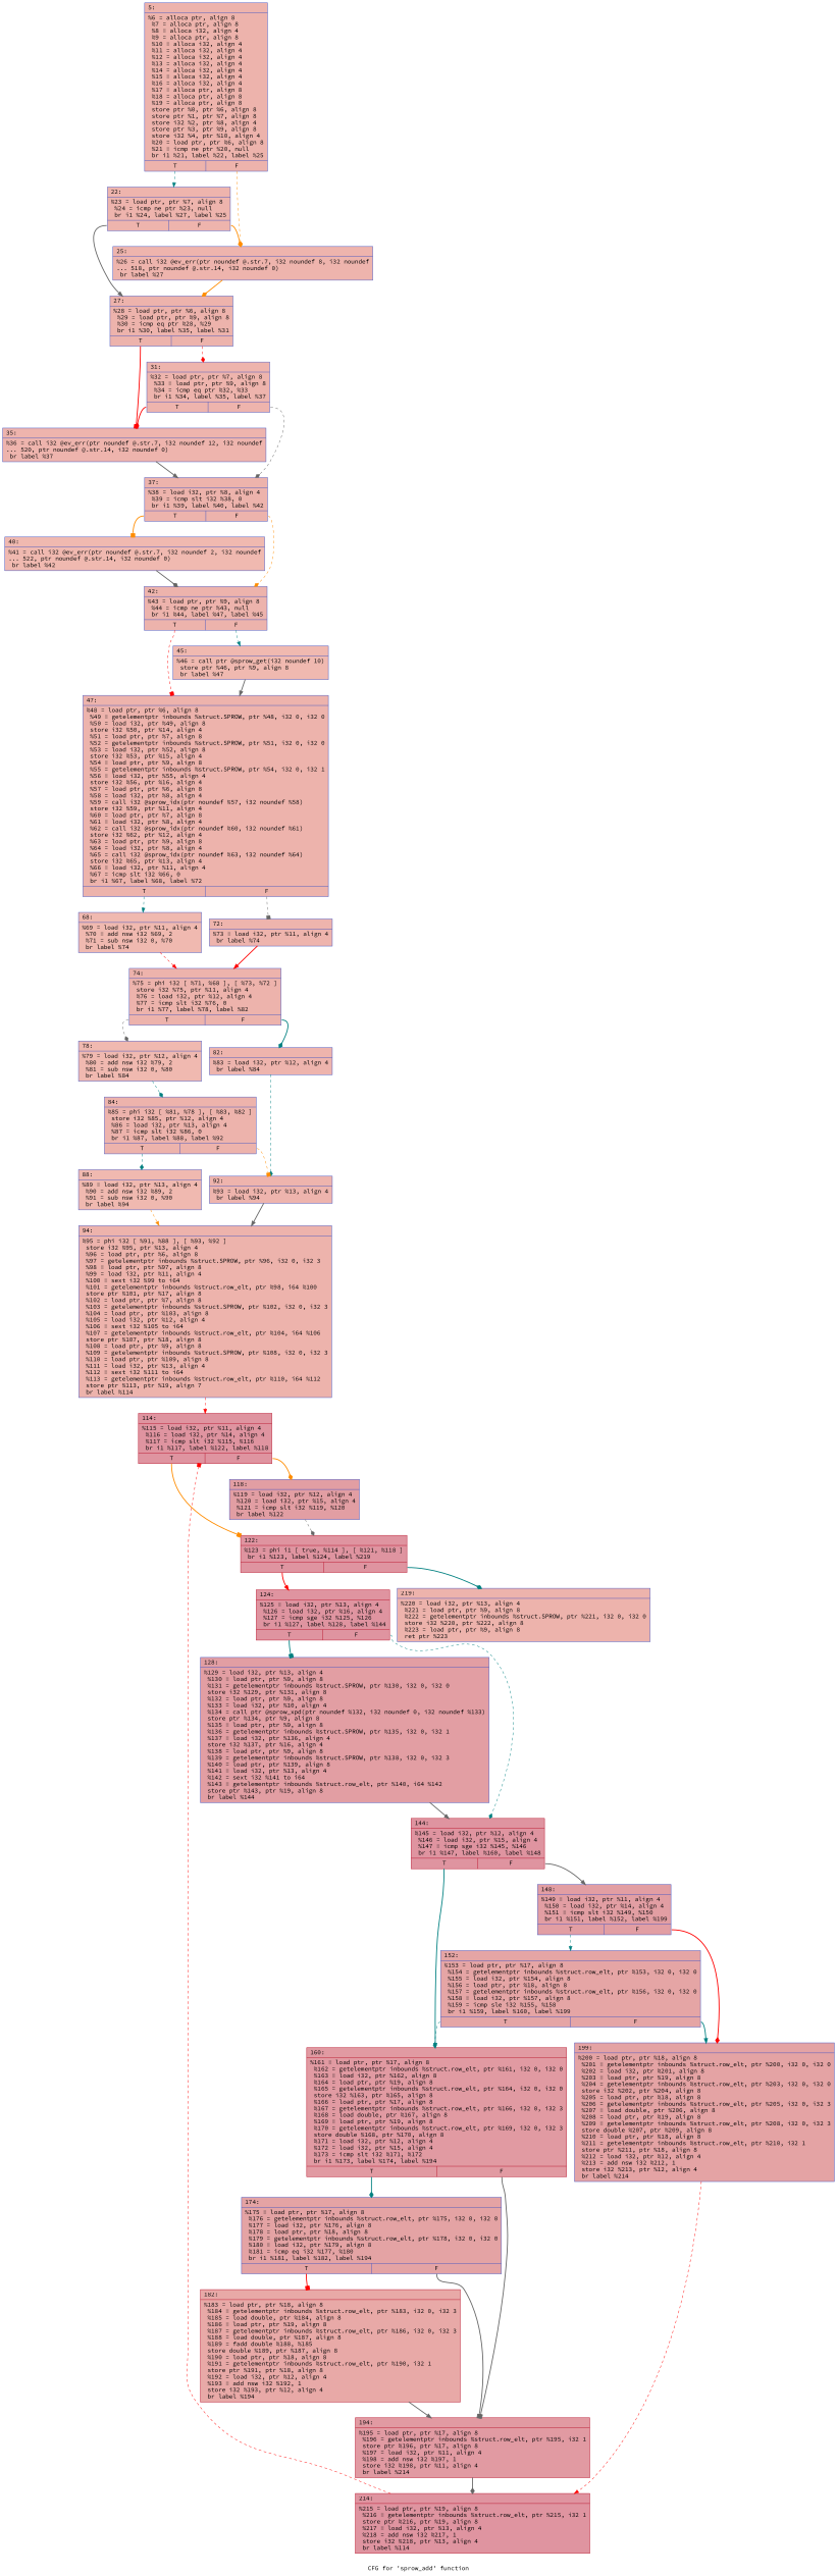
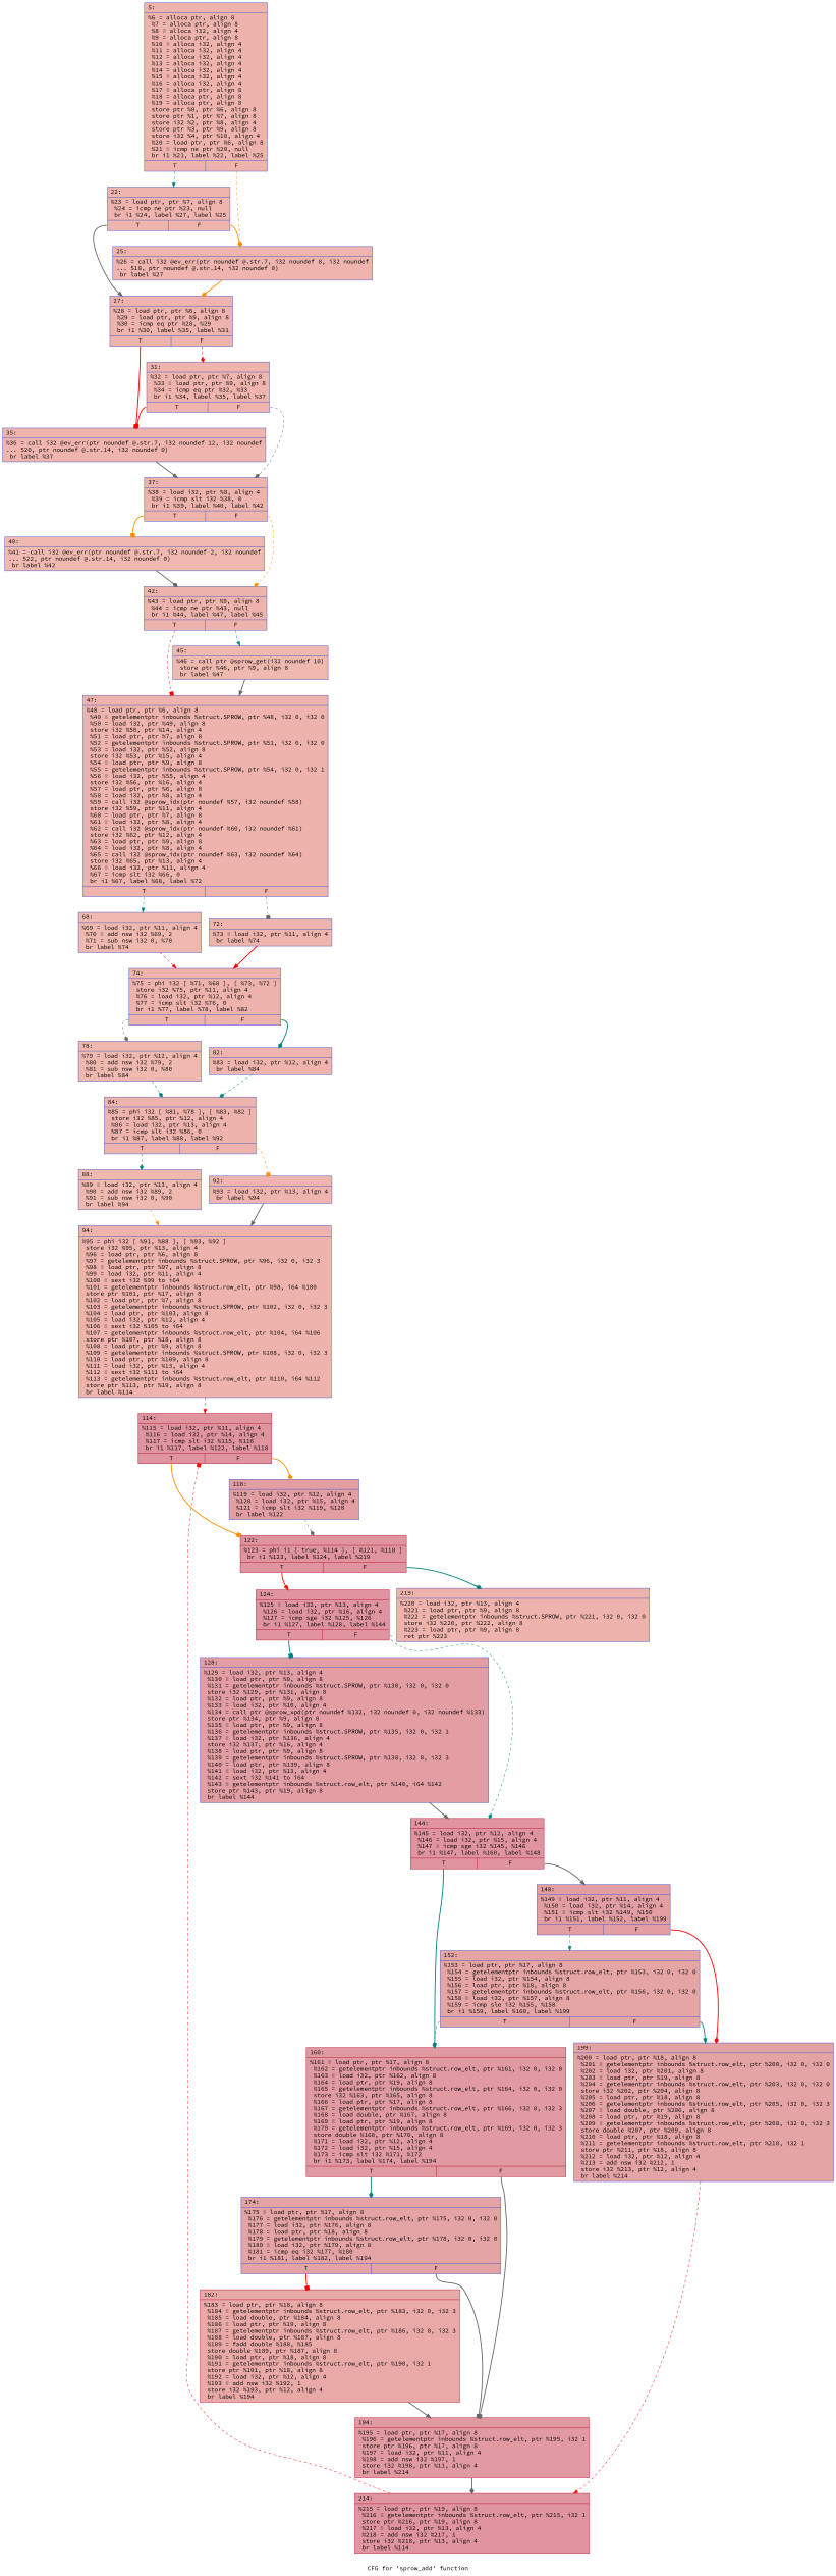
  digraph {
    fontname="Source Code Pro"
    label="CFG for 'sprow_add' function"
    node [color="#3d50c3ff" fillcolor="#d6524470" fontname="Source Code Pro" shape=record style=filled]
    edge [arrowhead=diamond color=teal fontname="Source Code Pro" style=bold]
    n1 [label="{5:\l|  %6 = alloca ptr, align 8\l  %7 = alloca ptr, align 8\l  %8 = alloca i32, align 4\l  %9 = alloca ptr, align 8\l  %10 = alloca i32, align 4\l  %11 = alloca i32, align 4\l  %12 = alloca i32, align 4\l  %13 = alloca i32, align 4\l  %14 = alloca i32, align 4\l  %15 = alloca i32, align 4\l  %16 = alloca i32, align 4\l  %17 = alloca ptr, align 8\l  %18 = alloca ptr, align 8\l  %19 = alloca ptr, align 8\l  store ptr %0, ptr %6, align 8\l  store ptr %1, ptr %7, align 8\l  store i32 %2, ptr %8, align 4\l  store ptr %3, ptr %9, align 8\l  store i32 %4, ptr %10, align 4\l  %20 = load ptr, ptr %6, align 8\l  %21 = icmp ne ptr %20, null\l  br i1 %21, label %22, label %25\l|{<s0>T|<s1>F}}"]
    n2 [fillcolor="#d8564670" label="{22:\l|  %23 = load ptr, ptr %7, align 8\l  %24 = icmp ne ptr %23, null\l  br i1 %24, label %27, label %25\l|{<s0>T|<s1>F}}"]
    n3 [fillcolor="#d8564670" label="{25:\l|  %26 = call i32 @ev_err(ptr noundef @.str.7, i32 noundef 8, i32 noundef\l... 518, ptr noundef @.str.14, i32 noundef 0)\l  br label %27\l}"]
    n4 [label="{27:\l|  %28 = load ptr, ptr %6, align 8\l  %29 = load ptr, ptr %9, align 8\l  %30 = icmp eq ptr %28, %29\l  br i1 %30, label %35, label %31\l|{<s0>T|<s1>F}}"]
    n5 [fillcolor="#d8564670" label="{35:\l|  %36 = call i32 @ev_err(ptr noundef @.str.7, i32 noundef 12, i32 noundef\l... 520, ptr noundef @.str.14, i32 noundef 0)\l  br label %37\l}"]
    n6 [fillcolor="#d8564670" label="{31:\l|  %32 = load ptr, ptr %7, align 8\l  %33 = load ptr, ptr %9, align 8\l  %34 = icmp eq ptr %32, %33\l  br i1 %34, label %35, label %37\l|{<s0>T|<s1>F}}"]
    n7 [label="{37:\l|  %38 = load i32, ptr %8, align 4\l  %39 = icmp slt i32 %38, 0\l  br i1 %39, label %40, label %42\l|{<s0>T|<s1>F}}"]
    n8 [fillcolor="#de614d70" label="{40:\l|  %41 = call i32 @ev_err(ptr noundef @.str.7, i32 noundef 2, i32 noundef\l... 522, ptr noundef @.str.14, i32 noundef 0)\l  br label %42\l}"]
    n9 [label="{42:\l|  %43 = load ptr, ptr %9, align 8\l  %44 = icmp ne ptr %43, null\l  br i1 %44, label %47, label %45\l|{<s0>T|<s1>F}}"]
    n10 [label="{47:\l|  %48 = load ptr, ptr %6, align 8\l  %49 = getelementptr inbounds %struct.SPROW, ptr %48, i32 0, i32 0\l  %50 = load i32, ptr %49, align 8\l  store i32 %50, ptr %14, align 4\l  %51 = load ptr, ptr %7, align 8\l  %52 = getelementptr inbounds %struct.SPROW, ptr %51, i32 0, i32 0\l  %53 = load i32, ptr %52, align 8\l  store i32 %53, ptr %15, align 4\l  %54 = load ptr, ptr %9, align 8\l  %55 = getelementptr inbounds %struct.SPROW, ptr %54, i32 0, i32 1\l  %56 = load i32, ptr %55, align 4\l  store i32 %56, ptr %16, align 4\l  %57 = load ptr, ptr %6, align 8\l  %58 = load i32, ptr %8, align 4\l  %59 = call i32 @sprow_idx(ptr noundef %57, i32 noundef %58)\l  store i32 %59, ptr %11, align 4\l  %60 = load ptr, ptr %7, align 8\l  %61 = load i32, ptr %8, align 4\l  %62 = call i32 @sprow_idx(ptr noundef %60, i32 noundef %61)\l  store i32 %62, ptr %12, align 4\l  %63 = load ptr, ptr %9, align 8\l  %64 = load i32, ptr %8, align 4\l  %65 = call i32 @sprow_idx(ptr noundef %63, i32 noundef %64)\l  store i32 %65, ptr %13, align 4\l  %66 = load i32, ptr %11, align 4\l  %67 = icmp slt i32 %66, 0\l  br i1 %67, label %68, label %72\l|{<s0>T|<s1>F}}"]
    n11 [fillcolor="#de614d70" label="{45:\l|  %46 = call ptr @sprow_get(i32 noundef 10)\l  store ptr %46, ptr %9, align 8\l  br label %47\l}"]
    n12 [fillcolor="#de614d70" label="{68:\l|  %69 = load i32, ptr %11, align 4\l  %70 = add nsw i32 %69, 2\l  %71 = sub nsw i32 0, %70\l  br label %74\l}"]
    n13 [fillcolor="#d8564670" label="{72:\l|  %73 = load i32, ptr %11, align 4\l  br label %74\l}"]
    n14 [label="{74:\l|  %75 = phi i32 [ %71, %68 ], [ %73, %72 ]\l  store i32 %75, ptr %11, align 4\l  %76 = load i32, ptr %12, align 4\l  %77 = icmp slt i32 %76, 0\l  br i1 %77, label %78, label %82\l|{<s0>T|<s1>F}}"]
    n15 [fillcolor="#de614d70" label="{78:\l|  %79 = load i32, ptr %12, align 4\l  %80 = add nsw i32 %79, 2\l  %81 = sub nsw i32 0, %80\l  br label %84\l}"]
    n16 [fillcolor="#d8564670" label="{82:\l|  %83 = load i32, ptr %12, align 4\l  br label %84\l}"]
    n17 [label="{84:\l|  %85 = phi i32 [ %81, %78 ], [ %83, %82 ]\l  store i32 %85, ptr %12, align 4\l  %86 = load i32, ptr %13, align 4\l  %87 = icmp slt i32 %86, 0\l  br i1 %87, label %88, label %92\l|{<s0>T|<s1>F}}"]
    n18 [fillcolor="#de614d70" label="{88:\l|  %89 = load i32, ptr %13, align 4\l  %90 = add nsw i32 %89, 2\l  %91 = sub nsw i32 0, %90\l  br label %94\l}"]
    n19 [fillcolor="#d8564670" label="{92:\l|  %93 = load i32, ptr %13, align 4\l  br label %94\l}"]
-   n20 [label="{94:\l|  %95 = phi i32 [ %91, %88 ], [ %93, %92 ]\l  store i32 %95, ptr %13, align 4\l  %96 = load ptr, ptr %6, align 8\l  %97 = getelementptr inbounds %struct.SPROW, ptr %96, i32 0, i32 3\l  %98 = load ptr, ptr %97, align 8\l  %99 = load i32, ptr %11, align 4\l  %100 = sext i32 %99 to i64\l  %101 = getelementptr inbounds %struct.row_elt, ptr %98, i64 %100\l  store ptr %101, ptr %17, align 8\l  %102 = load ptr, ptr %7, align 8\l  %103 = getelementptr inbounds %struct.SPROW, ptr %102, i32 0, i32 3\l  %104 = load ptr, ptr %103, align 8\l  %105 = load i32, ptr %12, align 4\l  %106 = sext i32 %105 to i64\l  %107 = getelementptr inbounds %struct.row_elt, ptr %104, i64 %106\l  store ptr %107, ptr %18, align 8\l  %108 = load ptr, ptr %9, align 8\l  %109 = getelementptr inbounds %struct.SPROW, ptr %108, i32 0, i32 3\l  %110 = load ptr, ptr %109, align 8\l  %111 = load i32, ptr %13, align 4\l  %112 = sext i32 %111 to i64\l  %113 = getelementptr inbounds %struct.row_elt, ptr %110, i64 %112\l  store ptr %113, ptr %19, align 7\l  br label %114\l}"]
+   n20 [label="{94:\l|  %95 = phi i32 [ %91, %88 ], [ %93, %92 ]\l  store i32 %95, ptr %13, align 4\l  %96 = load ptr, ptr %6, align 8\l  %97 = getelementptr inbounds %struct.SPROW, ptr %96, i32 0, i32 3\l  %98 = load ptr, ptr %97, align 8\l  %99 = load i32, ptr %11, align 4\l  %100 = sext i32 %99 to i64\l  %101 = getelementptr inbounds %struct.row_elt, ptr %98, i64 %100\l  store ptr %101, ptr %17, align 8\l  %102 = load ptr, ptr %7, align 8\l  %103 = getelementptr inbounds %struct.SPROW, ptr %102, i32 0, i32 3\l  %104 = load ptr, ptr %103, align 8\l  %105 = load i32, ptr %12, align 4\l  %106 = sext i32 %105 to i64\l  %107 = getelementptr inbounds %struct.row_elt, ptr %104, i64 %106\l  store ptr %107, ptr %18, align 8\l  %108 = load ptr, ptr %9, align 8\l  %109 = getelementptr inbounds %struct.SPROW, ptr %108, i32 0, i32 3\l  %110 = load ptr, ptr %109, align 8\l  %111 = load i32, ptr %13, align 4\l  %112 = sext i32 %111 to i64\l  %113 = getelementptr inbounds %struct.row_elt, ptr %110, i64 %112\l  store ptr %113, ptr %19, align 8\l  br label %114\l}"]
    n21 [color="#b70d28ff" fillcolor="#b70d2870" label="{114:\l|  %115 = load i32, ptr %11, align 4\l  %116 = load i32, ptr %14, align 4\l  %117 = icmp slt i32 %115, %116\l  br i1 %117, label %122, label %118\l|{<s0>T|<s1>F}}"]
    n22 [color="#b70d28ff" fillcolor="#b70d2870" label="{122:\l|  %123 = phi i1 [ true, %114 ], [ %121, %118 ]\l  br i1 %123, label %124, label %219\l|{<s0>T|<s1>F}}"]
    n23 [fillcolor="#be242e70" label="{118:\l|  %119 = load i32, ptr %12, align 4\l  %120 = load i32, ptr %15, align 4\l  %121 = icmp slt i32 %119, %120\l  br label %122\l}"]
    n24 [color="#b70d28ff" fillcolor="#b70d2870" label="{124:\l|  %125 = load i32, ptr %13, align 4\l  %126 = load i32, ptr %16, align 4\l  %127 = icmp sge i32 %125, %126\l  br i1 %127, label %128, label %144\l|{<s0>T|<s1>F}}"]
    n25 [label="{219:\l|  %220 = load i32, ptr %13, align 4\l  %221 = load ptr, ptr %9, align 8\l  %222 = getelementptr inbounds %struct.SPROW, ptr %221, i32 0, i32 0\l  store i32 %220, ptr %222, align 8\l  %223 = load ptr, ptr %9, align 8\l  ret ptr %223\l}"]
    n26 [fillcolor="#be242e70" label="{128:\l|  %129 = load i32, ptr %13, align 4\l  %130 = load ptr, ptr %9, align 8\l  %131 = getelementptr inbounds %struct.SPROW, ptr %130, i32 0, i32 0\l  store i32 %129, ptr %131, align 8\l  %132 = load ptr, ptr %9, align 8\l  %133 = load i32, ptr %10, align 4\l  %134 = call ptr @sprow_xpd(ptr noundef %132, i32 noundef 0, i32 noundef %133)\l  store ptr %134, ptr %9, align 8\l  %135 = load ptr, ptr %9, align 8\l  %136 = getelementptr inbounds %struct.SPROW, ptr %135, i32 0, i32 1\l  %137 = load i32, ptr %136, align 4\l  store i32 %137, ptr %16, align 4\l  %138 = load ptr, ptr %9, align 8\l  %139 = getelementptr inbounds %struct.SPROW, ptr %138, i32 0, i32 3\l  %140 = load ptr, ptr %139, align 8\l  %141 = load i32, ptr %13, align 4\l  %142 = sext i32 %141 to i64\l  %143 = getelementptr inbounds %struct.row_elt, ptr %140, i64 %142\l  store ptr %143, ptr %19, align 8\l  br label %144\l}"]
    n27 [color="#b70d28ff" fillcolor="#b70d2870" label="{144:\l|  %145 = load i32, ptr %12, align 4\l  %146 = load i32, ptr %15, align 4\l  %147 = icmp sge i32 %145, %146\l  br i1 %147, label %160, label %148\l|{<s0>T|<s1>F}}"]
    n28 [color="#b70d28ff" fillcolor="#bb1b2c70" label="{160:\l|  %161 = load ptr, ptr %17, align 8\l  %162 = getelementptr inbounds %struct.row_elt, ptr %161, i32 0, i32 0\l  %163 = load i32, ptr %162, align 8\l  %164 = load ptr, ptr %19, align 8\l  %165 = getelementptr inbounds %struct.row_elt, ptr %164, i32 0, i32 0\l  store i32 %163, ptr %165, align 8\l  %166 = load ptr, ptr %17, align 8\l  %167 = getelementptr inbounds %struct.row_elt, ptr %166, i32 0, i32 3\l  %168 = load double, ptr %167, align 8\l  %169 = load ptr, ptr %19, align 8\l  %170 = getelementptr inbounds %struct.row_elt, ptr %169, i32 0, i32 3\l  store double %168, ptr %170, align 8\l  %171 = load i32, ptr %12, align 4\l  %172 = load i32, ptr %15, align 4\l  %173 = icmp slt i32 %171, %172\l  br i1 %173, label %174, label %194\l|{<s0>T|<s1>F}}"]
    n29 [fillcolor="#be242e70" label="{148:\l|  %149 = load i32, ptr %11, align 4\l  %150 = load i32, ptr %14, align 4\l  %151 = icmp slt i32 %149, %150\l  br i1 %151, label %152, label %199\l|{<s0>T|<s1>F}}"]
    n30 [fillcolor="#c32e3170" label="{174:\l|  %175 = load ptr, ptr %17, align 8\l  %176 = getelementptr inbounds %struct.row_elt, ptr %175, i32 0, i32 0\l  %177 = load i32, ptr %176, align 8\l  %178 = load ptr, ptr %18, align 8\l  %179 = getelementptr inbounds %struct.row_elt, ptr %178, i32 0, i32 0\l  %180 = load i32, ptr %179, align 8\l  %181 = icmp eq i32 %177, %180\l  br i1 %181, label %182, label %194\l|{<s0>T|<s1>F}}"]
    n31 [color="#b70d28ff" fillcolor="#bb1b2c70" label="{194:\l|  %195 = load ptr, ptr %17, align 8\l  %196 = getelementptr inbounds %struct.row_elt, ptr %195, i32 1\l  store ptr %196, ptr %17, align 8\l  %197 = load i32, ptr %11, align 4\l  %198 = add nsw i32 %197, 1\l  store i32 %198, ptr %11, align 4\l  br label %214\l}"]
    n32 [fillcolor="#c5333470" label="{152:\l|  %153 = load ptr, ptr %17, align 8\l  %154 = getelementptr inbounds %struct.row_elt, ptr %153, i32 0, i32 0\l  %155 = load i32, ptr %154, align 8\l  %156 = load ptr, ptr %18, align 8\l  %157 = getelementptr inbounds %struct.row_elt, ptr %156, i32 0, i32 0\l  %158 = load i32, ptr %157, align 8\l  %159 = icmp sle i32 %155, %158\l  br i1 %159, label %160, label %199\l|{<s0>T|<s1>F}}"]
    n33 [fillcolor="#c32e3170" label="{199:\l|  %200 = load ptr, ptr %18, align 8\l  %201 = getelementptr inbounds %struct.row_elt, ptr %200, i32 0, i32 0\l  %202 = load i32, ptr %201, align 8\l  %203 = load ptr, ptr %19, align 8\l  %204 = getelementptr inbounds %struct.row_elt, ptr %203, i32 0, i32 0\l  store i32 %202, ptr %204, align 8\l  %205 = load ptr, ptr %18, align 8\l  %206 = getelementptr inbounds %struct.row_elt, ptr %205, i32 0, i32 3\l  %207 = load double, ptr %206, align 8\l  %208 = load ptr, ptr %19, align 8\l  %209 = getelementptr inbounds %struct.row_elt, ptr %208, i32 0, i32 3\l  store double %207, ptr %209, align 8\l  %210 = load ptr, ptr %18, align 8\l  %211 = getelementptr inbounds %struct.row_elt, ptr %210, i32 1\l  store ptr %211, ptr %18, align 8\l  %212 = load i32, ptr %12, align 4\l  %213 = add nsw i32 %212, 1\l  store i32 %213, ptr %12, align 4\l  br label %214\l}"]
    n34 [color="#b70d28ff" fillcolor="#ca3b3770" label="{182:\l|  %183 = load ptr, ptr %18, align 8\l  %184 = getelementptr inbounds %struct.row_elt, ptr %183, i32 0, i32 3\l  %185 = load double, ptr %184, align 8\l  %186 = load ptr, ptr %19, align 8\l  %187 = getelementptr inbounds %struct.row_elt, ptr %186, i32 0, i32 3\l  %188 = load double, ptr %187, align 8\l  %189 = fadd double %188, %185\l  store double %189, ptr %187, align 8\l  %190 = load ptr, ptr %18, align 8\l  %191 = getelementptr inbounds %struct.row_elt, ptr %190, i32 1\l  store ptr %191, ptr %18, align 8\l  %192 = load i32, ptr %12, align 4\l  %193 = add nsw i32 %192, 1\l  store i32 %193, ptr %12, align 4\l  br label %194\l}"]
    n35 [color="#b70d28ff" fillcolor="#b70d2870" label="{214:\l|  %215 = load ptr, ptr %19, align 8\l  %216 = getelementptr inbounds %struct.row_elt, ptr %215, i32 1\l  store ptr %216, ptr %19, align 8\l  %217 = load i32, ptr %13, align 4\l  %218 = add nsw i32 %217, 1\l  store i32 %218, ptr %13, align 4\l  br label %114\l}"]
    n1 -> n2 [arrowhead=normal style=dashed tailport=s0]
    n1 -> n3 [color=darkorange style=dashed tailport=s1]
    n2 -> n3 [color=darkorange tailport=s1]
    n2 -> n4 [arrowhead=normal color=gray40 tailport=s0]
    n3 -> n4 [color=darkorange]
    n4 -> n5 [arrowhead=box color=red tailport=s0]
    n4 -> n6 [color=red style=dashed tailport=s1]
    n5 -> n7 [arrowhead=normal color=gray40]
    n6 -> n5 [color=red tailport=s0]
    n6 -> n7 [color=gray40 style=dashed tailport=s1]
    n7 -> n8 [arrowhead=box color=darkorange tailport=s0]
    n7 -> n9 [color=darkorange style=dashed tailport=s1]
    n8 -> n9 [color=gray40]
    n9 -> n10 [arrowhead=box color=red style=dashed tailport=s0]
    n9 -> n11 [arrowhead=normal style=dashed tailport=s1]
    n10 -> n12 [arrowhead=normal style=dashed tailport=s0]
    n10 -> n13 [arrowhead=box color=gray40 style=dashed tailport=s1]
    n11 -> n10 [arrowhead=normal color=gray40]
    n12 -> n14 [arrowhead=normal color=red style=dashed]
    n13 -> n14 [arrowhead=normal color=red]
    n14 -> n15 [color=gray40 style=dashed tailport=s0]
    n14 -> n16 [tailport=s1]
    n15 -> n17 [style=dashed]
-   n16 -> n19 [style=dashed]
+   n16 -> n17 [style=dashed]
    n17 -> n18 [style=dashed tailport=s0]
    n17 -> n19 [arrowhead=box color=darkorange style=dashed tailport=s1]
    n18 -> n20 [arrowhead=normal color=darkorange style=dashed]
    n19 -> n20 [arrowhead=normal color=gray40]
    n20 -> n21 [arrowhead=normal color=red style=dashed]
    n21 -> n22 [arrowhead=box color=darkorange tailport=s0]
    n21 -> n23 [color=darkorange tailport=s1]
    n22 -> n24 [arrowhead=normal color=red tailport=s0]
    n22 -> n25 [tailport=s1]
    n23 -> n22 [color=gray40 style=dashed]
    n24 -> n26 [arrowhead=box tailport=s0]
    n24 -> n27 [style=dashed tailport=s1]
    n26 -> n27 [arrowhead=normal color=gray40]
    n27 -> n28 [arrowhead=normal tailport=s0]
    n27 -> n29 [arrowhead=normal color=gray40 tailport=s1]
    n28 -> n30 [tailport=s0]
    n28 -> n31 [arrowhead=box color=gray40 tailport=s1]
    n29 -> n32 [arrowhead=normal style=dashed tailport=s0]
    n29 -> n33 [color=red tailport=s1]
    n30 -> n31 [arrowhead=box color=gray40 tailport=s1]
    n30 -> n34 [arrowhead=box color=red tailport=s0]
    n31 -> n35 [color=gray40]
    n32 -> n28 [style=dashed tailport=s0]
    n32 -> n33 [arrowhead=normal tailport=s1]
    n33 -> n35 [arrowhead=normal color=red style=dashed]
    n34 -> n31 [arrowhead=normal color=gray40]
    n35 -> n21 [arrowhead=box color=red style=dashed]
  }
